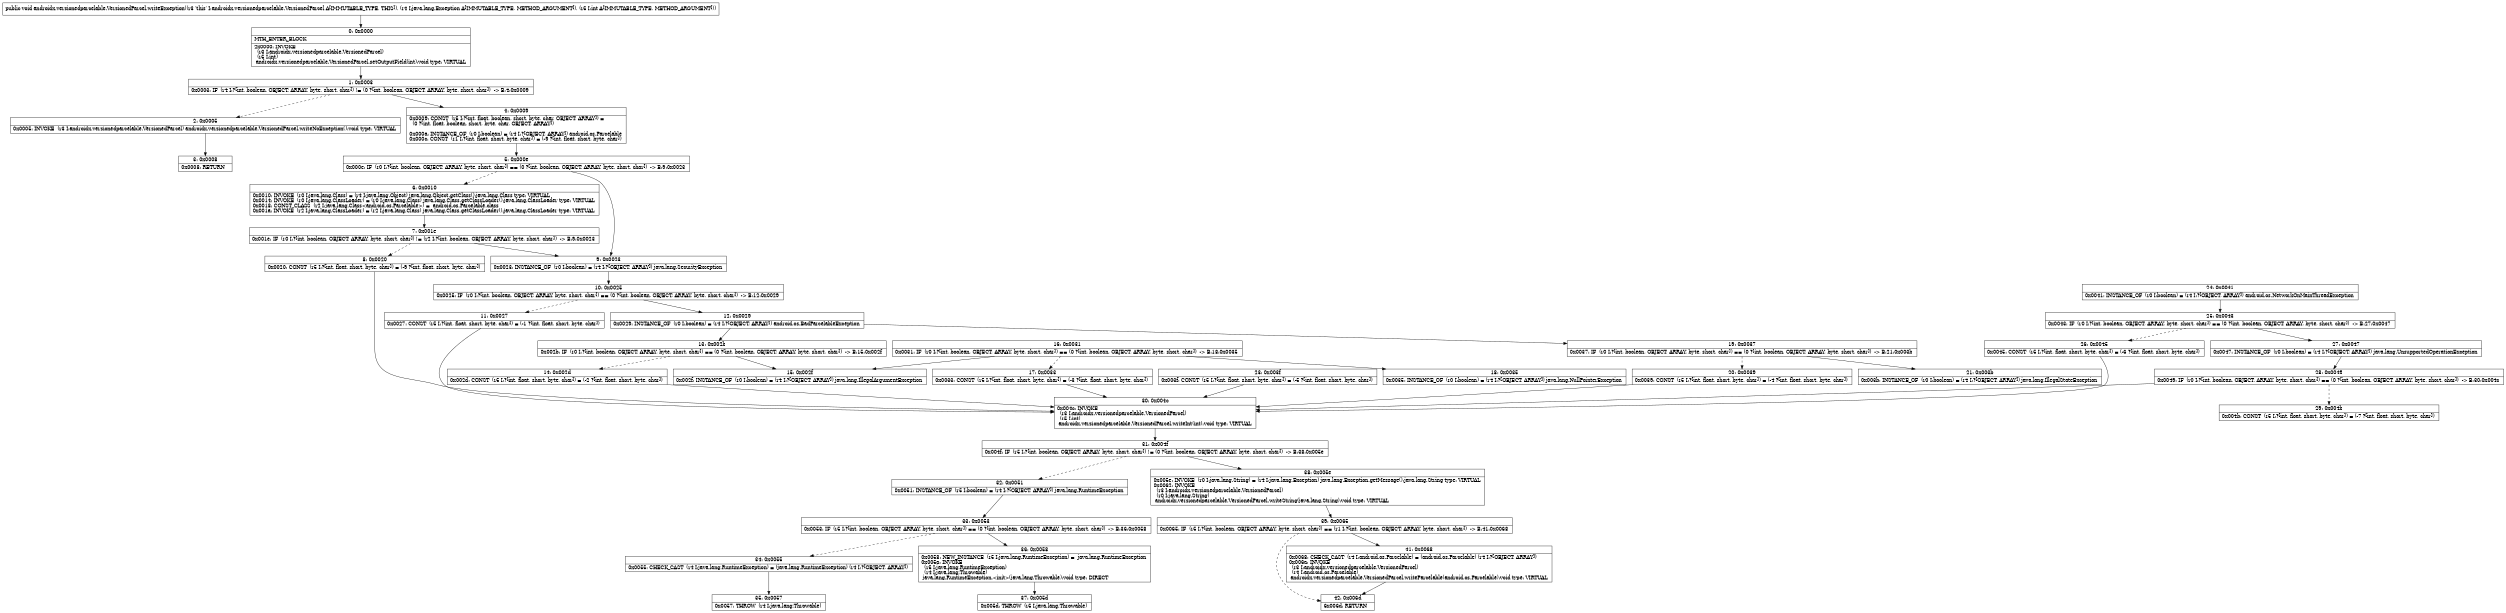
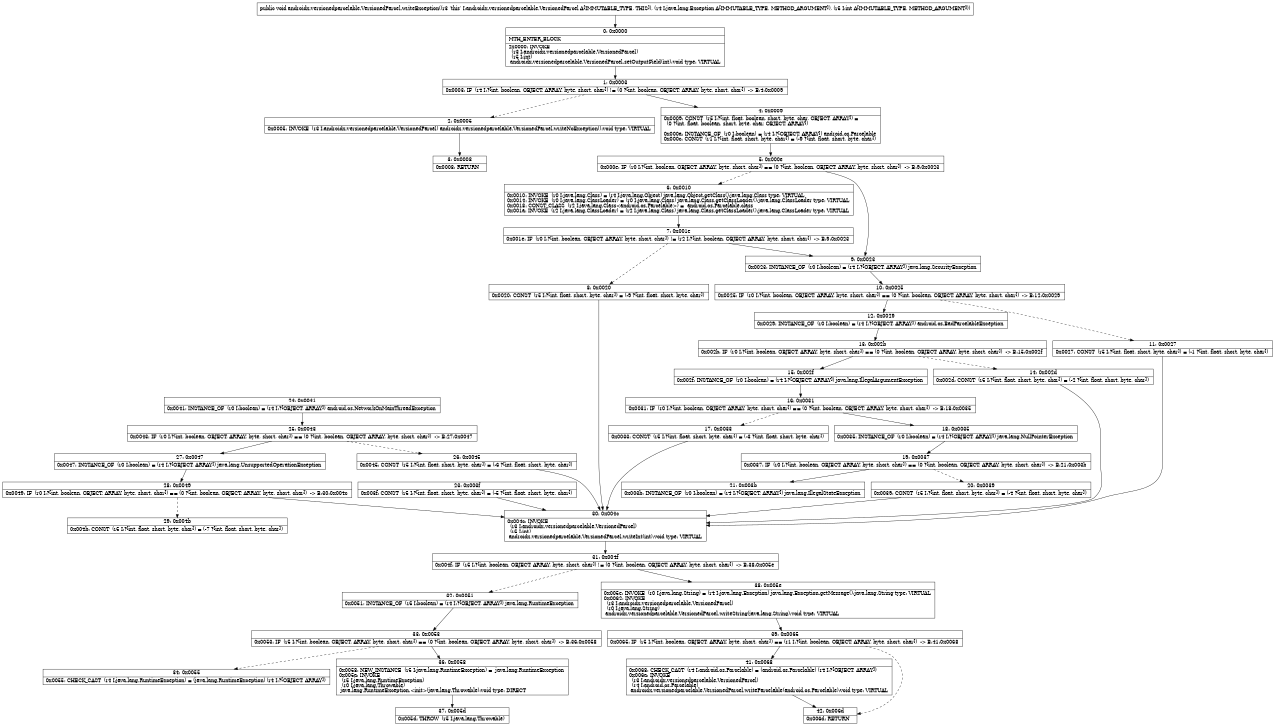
  digraph {
    node [shape=record]
    n1 [label="{0\:\ 0x0000|MTH_ENTER_BLOCK\l|2x0000: INVOKE  \l  (r3 I:androidx.versionedparcelable.VersionedParcel)\l  (r5 I:int)\l androidx.versionedparcelable.VersionedParcel.setOutputField(int):void type: VIRTUAL \l}"]
    n2 [label="{1\:\ 0x0003|0x0003: IF  (r4 I:?[int, boolean, OBJECT, ARRAY, byte, short, char]) != (0 ?[int, boolean, OBJECT, ARRAY, byte, short, char])  \-\> B:4:0x0009 \l}"]
    n3 [label="{2\:\ 0x0005|0x0005: INVOKE  (r3 I:androidx.versionedparcelable.VersionedParcel) androidx.versionedparcelable.VersionedParcel.writeNoException():void type: VIRTUAL \l}"]
    n4 [label="{4\:\ 0x0009|0x0009: CONST  (r5 I:?[int, float, boolean, short, byte, char, OBJECT, ARRAY]) = \l  (0 ?[int, float, boolean, short, byte, char, OBJECT, ARRAY])\l \l0x000a: INSTANCE_OF  (r0 I:boolean) = (r4 I:?[OBJECT, ARRAY]) android.os.Parcelable \l0x000c: CONST  (r1 I:?[int, float, short, byte, char]) = (\-9 ?[int, float, short, byte, char]) \l}"]
    n5 [label="{3\:\ 0x0008|0x0008: RETURN   \l}"]
    n6 [label="{5\:\ 0x000e|0x000e: IF  (r0 I:?[int, boolean, OBJECT, ARRAY, byte, short, char]) == (0 ?[int, boolean, OBJECT, ARRAY, byte, short, char])  \-\> B:9:0x0023 \l}"]
    n7 [label="{6\:\ 0x0010|0x0010: INVOKE  (r0 I:java.lang.Class) = (r4 I:java.lang.Object) java.lang.Object.getClass():java.lang.Class type: VIRTUAL \l0x0014: INVOKE  (r0 I:java.lang.ClassLoader) = (r0 I:java.lang.Class) java.lang.Class.getClassLoader():java.lang.ClassLoader type: VIRTUAL \l0x0018: CONST_CLASS  (r2 I:java.lang.Class\<android.os.Parcelable\>) =  android.os.Parcelable.class \l0x001a: INVOKE  (r2 I:java.lang.ClassLoader) = (r2 I:java.lang.Class) java.lang.Class.getClassLoader():java.lang.ClassLoader type: VIRTUAL \l}"]
    n8 [label="{9\:\ 0x0023|0x0023: INSTANCE_OF  (r0 I:boolean) = (r4 I:?[OBJECT, ARRAY]) java.lang.SecurityException \l}"]
    n9 [label="{7\:\ 0x001e|0x001e: IF  (r0 I:?[int, boolean, OBJECT, ARRAY, byte, short, char]) != (r2 I:?[int, boolean, OBJECT, ARRAY, byte, short, char])  \-\> B:9:0x0023 \l}"]
    n10 [label="{10\:\ 0x0025|0x0025: IF  (r0 I:?[int, boolean, OBJECT, ARRAY, byte, short, char]) == (0 ?[int, boolean, OBJECT, ARRAY, byte, short, char])  \-\> B:12:0x0029 \l}"]
    n11 [label="{8\:\ 0x0020|0x0020: CONST  (r5 I:?[int, float, short, byte, char]) = (\-9 ?[int, float, short, byte, char]) \l}"]
    n12 [label="{30\:\ 0x004c|0x004c: INVOKE  \l  (r3 I:androidx.versionedparcelable.VersionedParcel)\l  (r5 I:int)\l androidx.versionedparcelable.VersionedParcel.writeInt(int):void type: VIRTUAL \l}"]
    n13 [label="{31\:\ 0x004f|0x004f: IF  (r5 I:?[int, boolean, OBJECT, ARRAY, byte, short, char]) != (0 ?[int, boolean, OBJECT, ARRAY, byte, short, char])  \-\> B:38:0x005e \l}"]
    n14 [label="{11\:\ 0x0027|0x0027: CONST  (r5 I:?[int, float, short, byte, char]) = (\-1 ?[int, float, short, byte, char]) \l}"]
    n15 [label="{12\:\ 0x0029|0x0029: INSTANCE_OF  (r0 I:boolean) = (r4 I:?[OBJECT, ARRAY]) android.os.BadParcelableException \l}"]
    n16 [label="{13\:\ 0x002b|0x002b: IF  (r0 I:?[int, boolean, OBJECT, ARRAY, byte, short, char]) == (0 ?[int, boolean, OBJECT, ARRAY, byte, short, char])  \-\> B:15:0x002f \l}"]
    n17 [label="{14\:\ 0x002d|0x002d: CONST  (r5 I:?[int, float, short, byte, char]) = (\-2 ?[int, float, short, byte, char]) \l}"]
    n18 [label="{15\:\ 0x002f|0x002f: INSTANCE_OF  (r0 I:boolean) = (r4 I:?[OBJECT, ARRAY]) java.lang.IllegalArgumentException \l}"]
    n19 [label="{16\:\ 0x0031|0x0031: IF  (r0 I:?[int, boolean, OBJECT, ARRAY, byte, short, char]) == (0 ?[int, boolean, OBJECT, ARRAY, byte, short, char])  \-\> B:18:0x0035 \l}"]
    n20 [label="{17\:\ 0x0033|0x0033: CONST  (r5 I:?[int, float, short, byte, char]) = (\-3 ?[int, float, short, byte, char]) \l}"]
    n21 [label="{18\:\ 0x0035|0x0035: INSTANCE_OF  (r0 I:boolean) = (r4 I:?[OBJECT, ARRAY]) java.lang.NullPointerException \l}"]
    n22 [label="{19\:\ 0x0037|0x0037: IF  (r0 I:?[int, boolean, OBJECT, ARRAY, byte, short, char]) == (0 ?[int, boolean, OBJECT, ARRAY, byte, short, char])  \-\> B:21:0x003b \l}"]
    n23 [label="{20\:\ 0x0039|0x0039: CONST  (r5 I:?[int, float, short, byte, char]) = (\-4 ?[int, float, short, byte, char]) \l}"]
    n24 [label="{21\:\ 0x003b|0x003b: INSTANCE_OF  (r0 I:boolean) = (r4 I:?[OBJECT, ARRAY]) java.lang.IllegalStateException \l}"]
    n25 [label="{23\:\ 0x003f|0x003f: CONST  (r5 I:?[int, float, short, byte, char]) = (\-5 ?[int, float, short, byte, char]) \l}"]
    n26 [label="{24\:\ 0x0041|0x0041: INSTANCE_OF  (r0 I:boolean) = (r4 I:?[OBJECT, ARRAY]) android.os.NetworkOnMainThreadException \l}"]
    n27 [label="{25\:\ 0x0043|0x0043: IF  (r0 I:?[int, boolean, OBJECT, ARRAY, byte, short, char]) == (0 ?[int, boolean, OBJECT, ARRAY, byte, short, char])  \-\> B:27:0x0047 \l}"]
    n28 [label="{26\:\ 0x0045|0x0045: CONST  (r5 I:?[int, float, short, byte, char]) = (\-6 ?[int, float, short, byte, char]) \l}"]
    n29 [label="{27\:\ 0x0047|0x0047: INSTANCE_OF  (r0 I:boolean) = (r4 I:?[OBJECT, ARRAY]) java.lang.UnsupportedOperationException \l}"]
    n30 [label="{28\:\ 0x0049|0x0049: IF  (r0 I:?[int, boolean, OBJECT, ARRAY, byte, short, char]) == (0 ?[int, boolean, OBJECT, ARRAY, byte, short, char])  \-\> B:30:0x004c \l}"]
    n31 [label="{29\:\ 0x004b|0x004b: CONST  (r5 I:?[int, float, short, byte, char]) = (\-7 ?[int, float, short, byte, char]) \l}"]
    n32 [label="{32\:\ 0x0051|0x0051: INSTANCE_OF  (r5 I:boolean) = (r4 I:?[OBJECT, ARRAY]) java.lang.RuntimeException \l}"]
    n33 [label="{38\:\ 0x005e|0x005e: INVOKE  (r0 I:java.lang.String) = (r4 I:java.lang.Exception) java.lang.Exception.getMessage():java.lang.String type: VIRTUAL \l0x0062: INVOKE  \l  (r3 I:androidx.versionedparcelable.VersionedParcel)\l  (r0 I:java.lang.String)\l androidx.versionedparcelable.VersionedParcel.writeString(java.lang.String):void type: VIRTUAL \l}"]
    n34 [label="{33\:\ 0x0053|0x0053: IF  (r5 I:?[int, boolean, OBJECT, ARRAY, byte, short, char]) == (0 ?[int, boolean, OBJECT, ARRAY, byte, short, char])  \-\> B:36:0x0058 \l}"]
    n35 [label="{39\:\ 0x0065|0x0065: IF  (r5 I:?[int, boolean, OBJECT, ARRAY, byte, short, char]) == (r1 I:?[int, boolean, OBJECT, ARRAY, byte, short, char])  \-\> B:41:0x0068 \l}"]
    n36 [label="{34\:\ 0x0055|0x0055: CHECK_CAST  (r4 I:java.lang.RuntimeException) = (java.lang.RuntimeException) (r4 I:?[OBJECT, ARRAY]) \l}"]
-   n37 [label="{36\:\ 0x0058|0x0058: NEW_INSTANCE  (r5 I:java.lang.RuntimeException) =  java.lang.RuntimeException \l0x005a: INVOKE  \l  (r5 I:java.lang.RuntimeException)\l  (r4 I:java.lang.Throwable)\l java.lang.RuntimeException.\<init\>(java.lang.Throwable):void type: DIRECT \l}"]
-   n38 [label="{35\:\ 0x0057|0x0057: THROW  (r4 I:java.lang.Throwable) \l}"]
+   n37 [label="{36\:\ 0x0058|0x0058: NEW_INSTANCE  (r5 I:java.lang.RuntimeException) =  java.lang.RuntimeException \l0x005a: INVOKE  \l  (r5 I:java.lang.RuntimeException)\l  (r0 I:java.lang.Throwable)\l java.lang.RuntimeException.\<init\>(java.lang.Throwable):void type: DIRECT \l}"]
    n39 [label="{37\:\ 0x005d|0x005d: THROW  (r5 I:java.lang.Throwable) \l}"]
    n40 [label="{41\:\ 0x0068|0x0068: CHECK_CAST  (r4 I:android.os.Parcelable) = (android.os.Parcelable) (r4 I:?[OBJECT, ARRAY]) \l0x006a: INVOKE  \l  (r3 I:androidx.versionedparcelable.VersionedParcel)\l  (r4 I:android.os.Parcelable)\l androidx.versionedparcelable.VersionedParcel.writeParcelable(android.os.Parcelable):void type: VIRTUAL \l}"]
-   n41 [label="{42\:\ 0x006d|6x006d: RETURN   \l}"]
+   n41 [label="{42\:\ 0x006d|0x006d: RETURN   \l}"]
    n42 [label="{public void androidx.versionedparcelable.VersionedParcel.writeException((r3 'this' I:androidx.versionedparcelable.VersionedParcel A[IMMUTABLE_TYPE, THIS]), (r4 I:java.lang.Exception A[IMMUTABLE_TYPE, METHOD_ARGUMENT]), (r5 I:int A[IMMUTABLE_TYPE, METHOD_ARGUMENT])) }"]
    n1 -> n2
    n2 -> n3 [style=dashed]
    n2 -> n4
    n3 -> n5
    n4 -> n6
    n6 -> n7 [style=dashed]
    n6 -> n8
    n7 -> n9
    n8 -> n10
    n9 -> n8
    n9 -> n11 [style=dashed]
    n10 -> n14 [style=dashed]
    n10 -> n15
    n11 -> n12
    n12 -> n13
    n13 -> n32 [style=dashed]
    n13 -> n33
    n14 -> n12
    n15 -> n16
    n16 -> n17 [style=dashed]
    n16 -> n18
    n17 -> n12
-   n19 -> n18
+   n18 -> n19
    n19 -> n20 [style=dashed]
    n19 -> n21
    n20 -> n12
-   n15 -> n22
+   n21 -> n22
    n22 -> n23 [style=dashed]
    n22 -> n24
    n23 -> n12
    n25 -> n12
    n26 -> n27
    n27 -> n28 [style=dashed]
    n27 -> n29
    n28 -> n12
    n29 -> n30
    n30 -> n12
    n30 -> n31 [style=dashed]
    n32 -> n34
    n33 -> n35
    n34 -> n36 [style=dashed]
    n34 -> n37
    n35 -> n40
    n35 -> n41 [style=dashed]
-   n36 -> n38
    n37 -> n39
    n40 -> n41
    n42 -> n1
  }
